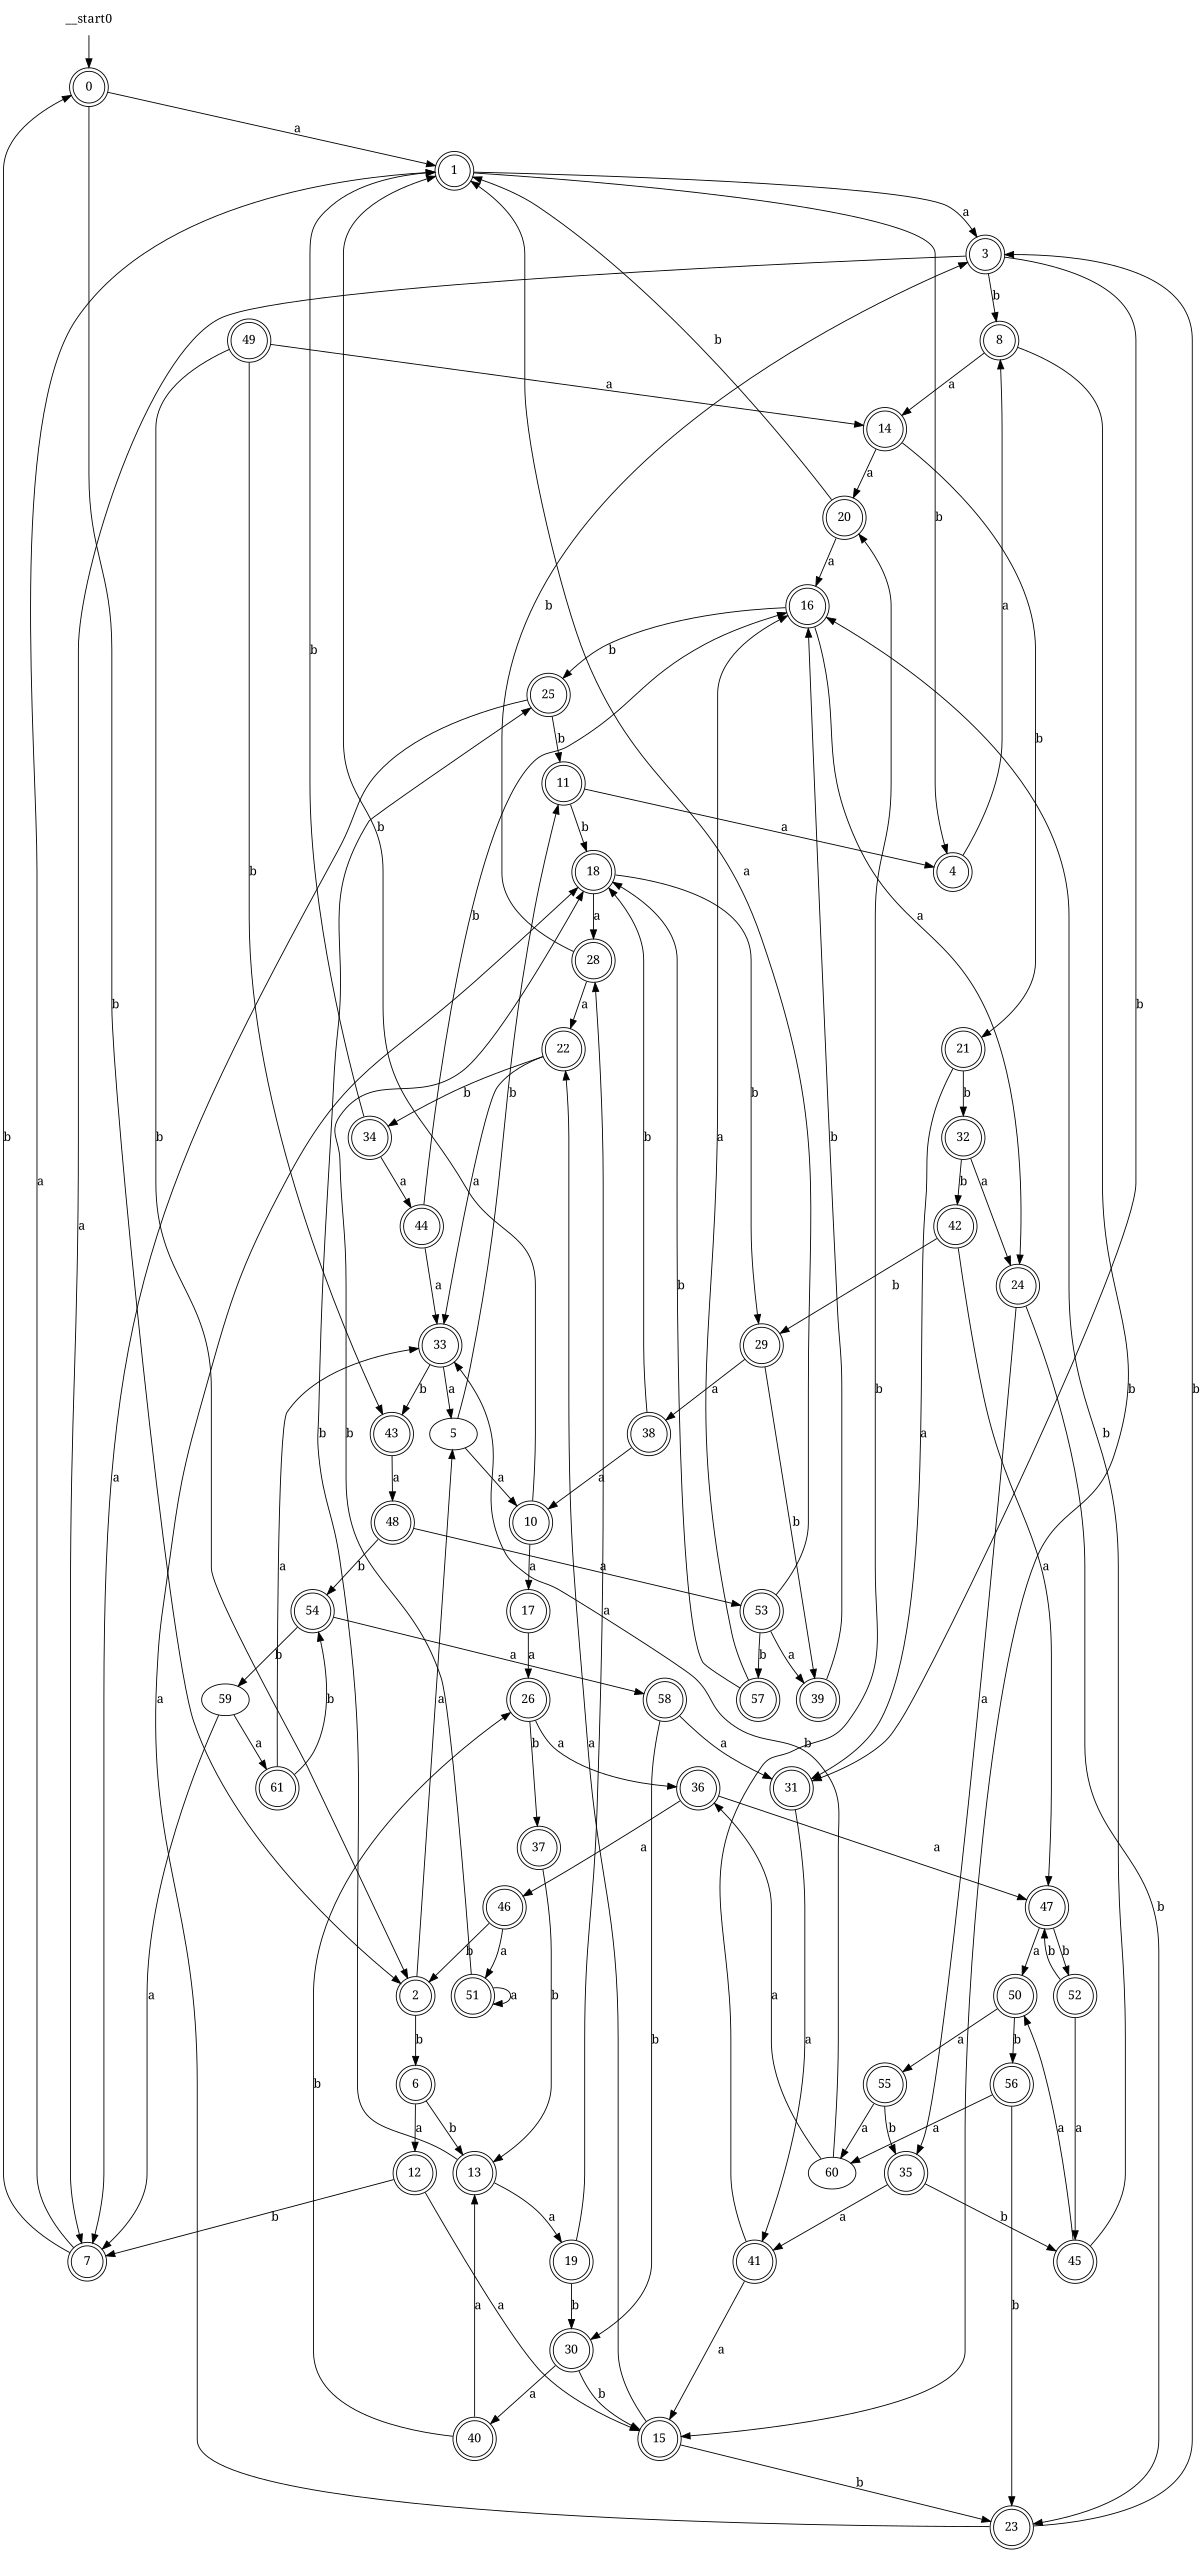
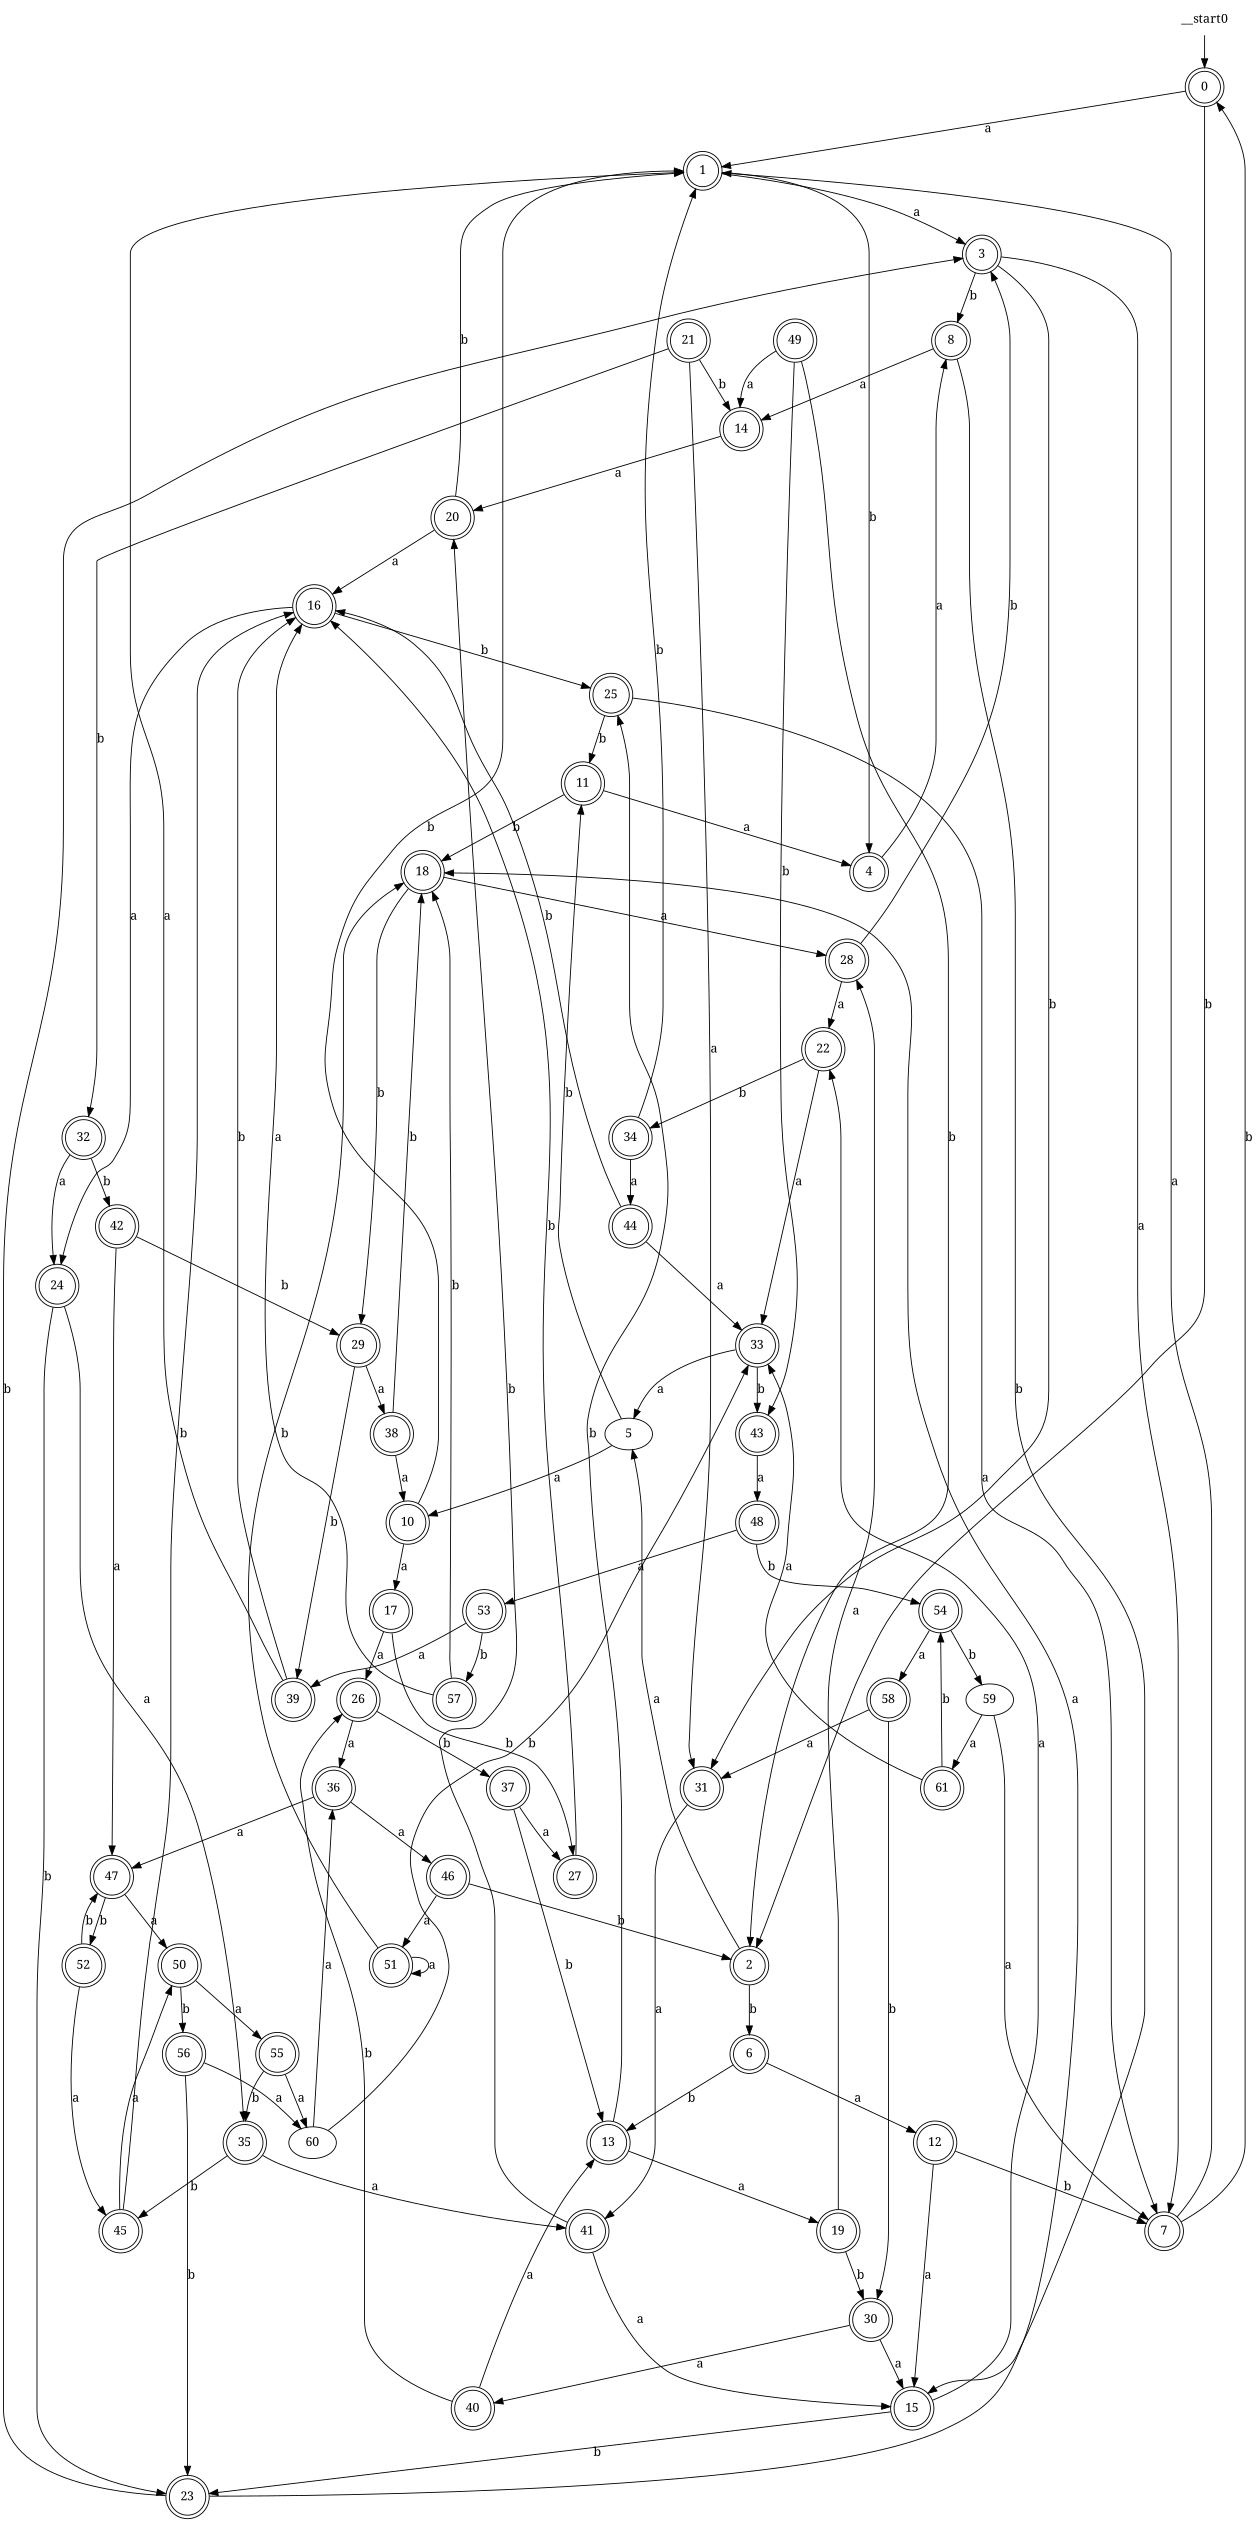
  digraph {
    fontname="Noto Serif"
    node [fontname="Noto Serif" shape=doublecircle]
    edge [fontname="Noto Serif"]
    __start0 [shape=none]
    0
    1
    2
    3
    4
    5 [shape=""]
    6
    7
    8
    31
    10
    11
    12
    13
    14
    15
    17
    18
    19
    25
    20
    21
    22
    23
    16
    24
    26
+   27
    28
    29
    30
    32
    33
    34
    35
    36
    37
    38
    39
    40
    41
    42
    43
    44
    45
    46
    47
    48
    50
    51
    52
    53
    54
    49
    55
    56
    57
    58
    59 [shape=""]
    60 [shape=""]
    61
    __start0 -> 0
    0 -> 1 [label=a]
    0 -> 2 [label=b]
    1 -> 3 [label=a]
    1 -> 4 [label=b]
    2 -> 5 [label=a]
    2 -> 6 [label=b]
    3 -> 7 [label=a]
    3 -> 8 [label=b]
    3 -> 31 [label=b]
    4 -> 8 [label=a]
    5 -> 10 [label=a]
    5 -> 11 [label=b]
    6 -> 12 [label=a]
    6 -> 13 [label=b]
    7 -> 0 [label=b]
    7 -> 1 [label=a]
    8 -> 14 [label=a]
    8 -> 15 [label=b]
    31 -> 41 [label=a]
    10 -> 1 [label=b]
    10 -> 17 [label=a]
    11 -> 4 [label=a]
    11 -> 18 [label=b]
    12 -> 7 [label=b]
    12 -> 15 [label=a]
    13 -> 19 [label=a]
    13 -> 25 [label=b]
    14 -> 20 [label=a]
-   14 -> 21 [label=b]
+   21 -> 14 [label=b]
    15 -> 22 [label=a]
    15 -> 23 [label=b]
    17 -> 26 [label=a]
+   17 -> 27 [label=b]
    18 -> 28 [label=a]
    18 -> 29 [label=b]
    19 -> 28 [label=a]
    19 -> 30 [label=b]
    25 -> 7 [label=a]
    25 -> 11 [label=b]
    20 -> 1 [label=b]
    20 -> 16 [label=a]
    21 -> 31 [label=a]
    21 -> 32 [label=b]
    22 -> 33 [label=a]
    22 -> 34 [label=b]
    23 -> 3 [label=b]
    23 -> 18 [label=a]
    16 -> 25 [label=b]
    16 -> 24 [label=a]
    24 -> 23 [label=b]
    24 -> 35 [label=a]
    26 -> 36 [label=a]
    26 -> 37 [label=b]
+   27 -> 16 [label=b]
    28 -> 3 [label=b]
    28 -> 22 [label=a]
    29 -> 38 [label=a]
    29 -> 39 [label=b]
-   30 -> 15 [label=b]
+   30 -> 15 [label=a]
    30 -> 40 [label=a]
    32 -> 24 [label=a]
    32 -> 42 [label=b]
    33 -> 5 [label=a]
    33 -> 43 [label=b]
    34 -> 1 [label=b]
    34 -> 44 [label=a]
    35 -> 41 [label=a]
    35 -> 45 [label=b]
    36 -> 46 [label=a]
    36 -> 47 [label=a]
    37 -> 13 [label=b]
+   37 -> 27 [label=a]
    38 -> 10 [label=a]
    38 -> 18 [label=b]
-   53 -> 1 [label=a]
+   39 -> 1 [label=a]
    39 -> 16 [label=b]
    40 -> 13 [label=a]
    40 -> 26 [label=b]
    41 -> 15 [label=a]
    41 -> 20 [label=b]
    42 -> 29 [label=b]
    42 -> 47 [label=a]
    43 -> 48 [label=a]
    44 -> 16 [label=b]
    44 -> 33 [label=a]
    45 -> 16 [label=b]
    45 -> 50 [label=a]
    46 -> 2 [label=b]
    46 -> 51 [label=a]
    47 -> 50 [label=a]
    47 -> 52 [label=b]
    48 -> 53 [label=a]
    48 -> 54 [label=b]
    50 -> 55 [label=a]
    50 -> 56 [label=b]
    51 -> 18 [label=b]
    51 -> 51 [label=a]
    52 -> 45 [label=a]
    52 -> 47 [label=b]
    53 -> 39 [label=a]
    53 -> 57 [label=b]
    54 -> 58 [label=a]
    54 -> 59 [label=b]
    49 -> 2 [label=b]
    49 -> 14 [label=a]
    49 -> 43 [label=b]
    55 -> 35 [label=b]
    55 -> 60 [label=a]
    56 -> 23 [label=b]
    56 -> 60 [label=a]
    57 -> 18 [label=b]
    57 -> 16 [label=a]
    58 -> 31 [label=a]
    58 -> 30 [label=b]
    59 -> 7 [label=a]
    59 -> 61 [label=a]
    60 -> 33 [label=b]
    60 -> 36 [label=a]
    61 -> 33 [label=a]
    61 -> 54 [label=b]
  }
